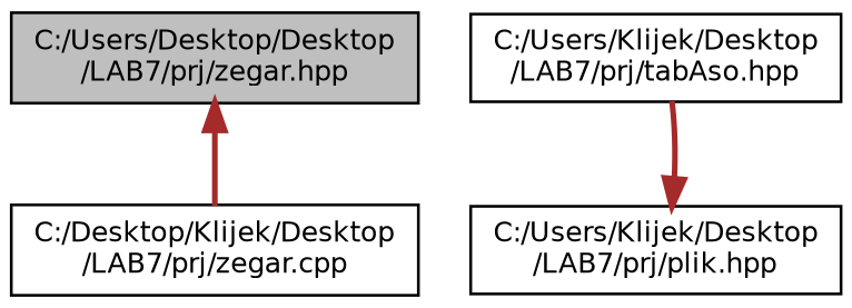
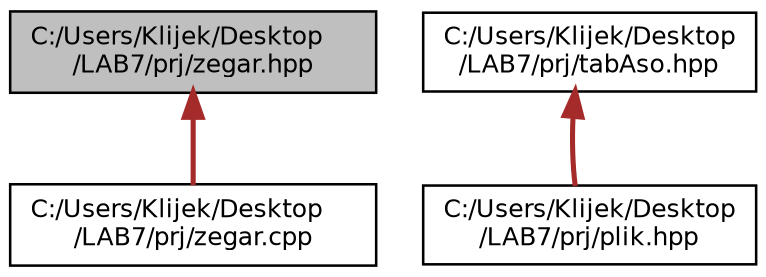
  digraph {
    node [color=black fillcolor=white fontname=Helvetica fontsize=10 shape=record style=filled]
    edge [color=brown dir=back fontname=Helvetica fontsize=10 labelfontname=Helvetica labelfontsize=10 style=bold]
-   n1 [fillcolor=grey75 fontcolor=black height=0.2 label="C:/Users/Desktop/Desktop\l/LAB7/prj/zegar.hpp" width=0.4]
-   n2 [height=0.2 label="C:/Desktop/Klijek/Desktop\l/LAB7/prj/zegar.cpp" width=0.4]
+   n1 [fillcolor=grey75 fontcolor=black height=0.2 label="C:/Users/Klijek/Desktop\l/LAB7/prj/zegar.hpp" width=0.4]
+   n2 [height=0.2 label="C:/Users/Klijek/Desktop\l/LAB7/prj/zegar.cpp" width=0.4]
    n3 [height=0.2 label="C:/Users/Klijek/Desktop\l/LAB7/prj/tabAso.hpp" width=0.4]
    n4 [height=0.2 label="C:/Users/Klijek/Desktop\l/LAB7/prj/plik.hpp" width=0.4]
    n1 -> n2
-   n4 -> n3
+   n3 -> n4
  }
